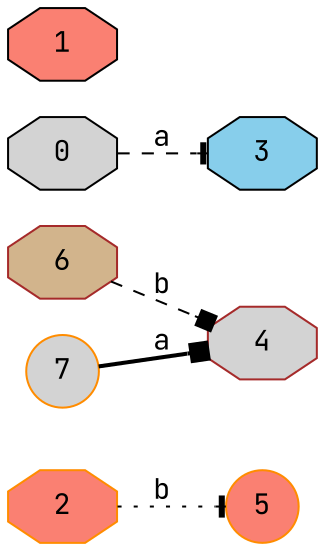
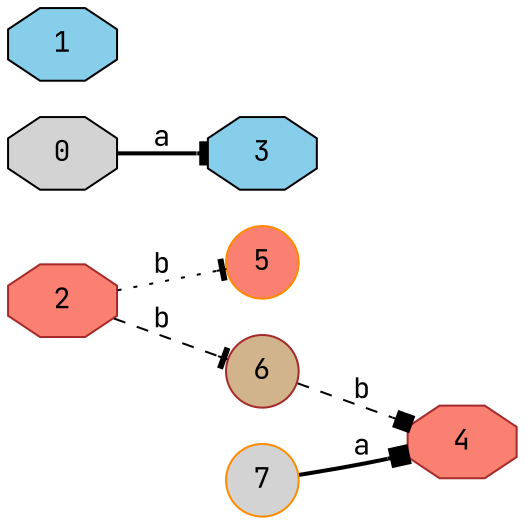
  strict digraph {
    fontname="JetBrains Mono"
    rankdir=LR
    node [color=darkorange fillcolor=lightgrey fontname="JetBrains Mono" shape=octagon style=filled]
    edge [arrowhead=tee fontname="JetBrains Mono" style=dashed]
-   2 [fillcolor=salmon]
+   2 [color=brown fillcolor=salmon]
    5 [fillcolor=salmon shape=circle]
-   6 [color=brown fillcolor=tan]
-   4 [color=brown]
+   6 [color=brown fillcolor=tan shape=circle]
+   4 [color=brown fillcolor=salmon]
    0 [color=black]
    3 [color=black fillcolor=skyblue]
    7 [shape=circle]
-   1 [color=black fillcolor=salmon]
+   1 [color=black fillcolor=skyblue]
    2 -> 5 [label=b style=dotted]
+   2 -> 6 [label=b]
    6 -> 4 [arrowhead=box label=b]
-   0 -> 3 [label=a]
+   0 -> 3 [label=a style=bold]
    7 -> 4 [arrowhead=box label=a style=bold]
  }
